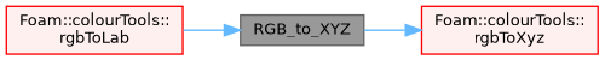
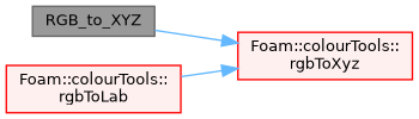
  digraph {
    rankdir=RL
    node [color=red fillcolor="#FFF0F0" fontname=Helvetica fontsize=10 shape=box style=filled]
    edge [color=steelblue1 dir=back fontname=Helvetica fontsize=10 labelfontname=Helvetica labelfontsize=10 style=solid]
    n1 [color=gray40 fillcolor=grey60 fontcolor=black height=0.2 label=RGB_to_XYZ width=0.4]
    n2 [height=0.2 label="Foam::colourTools::\lrgbToLab" width=0.4]
    n3 [height=0.2 label="Foam::colourTools::\lrgbToXyz" width=0.4]
-   n1 -> n2
+   n3 -> n2
    n3 -> n1
  }
